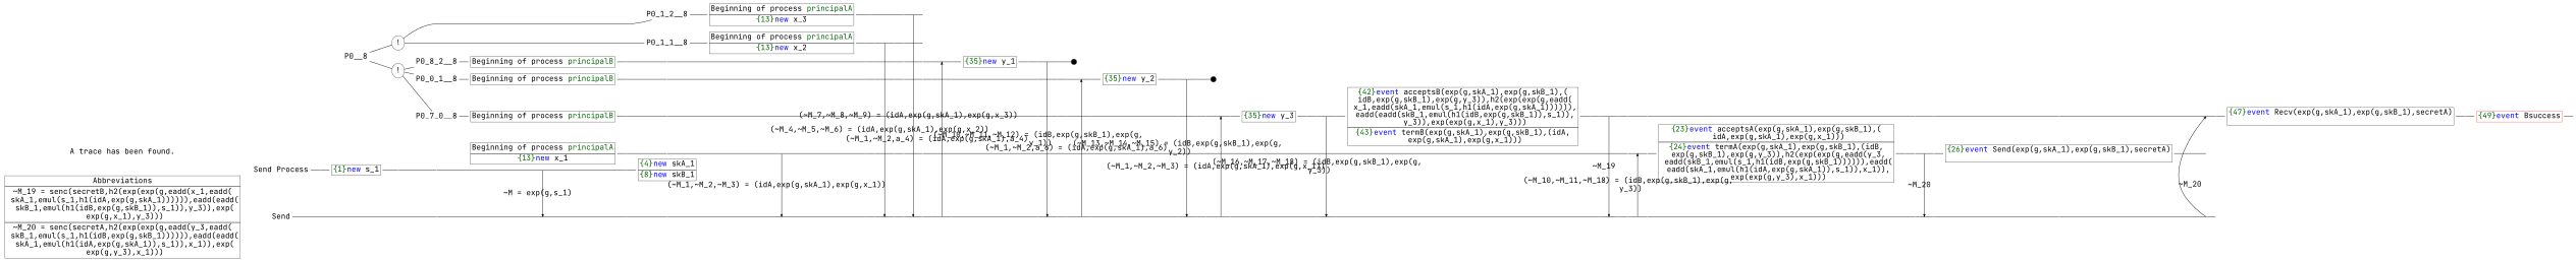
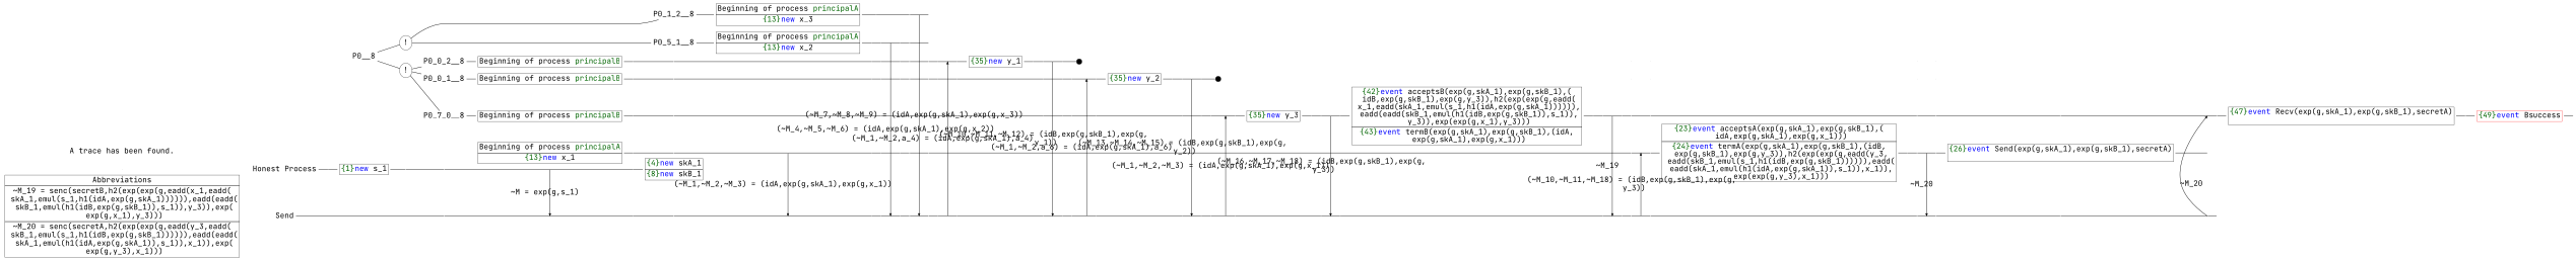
  digraph {
    fontname="JetBrains Mono"
    ordering=out
    rankdir=LR
    node [fontname="JetBrains Mono" fontsize=30 shape=point]
    edge [arrowhead=none fontname="JetBrains Mono" fontsize=30 penwidth=1.6 weight=100]
-   n1 [height=0 label="Send Process" shape=plaintext width=0]
+   n1 [height=0 label="Honest Process" shape=plaintext width=0]
    n2 [height=0 label=Send shape=plaintext width=0]
    P0__4 [height=0 width=0]
    P__1 [height=0 width=0]
    P0__5 [height=0 width=0]
    P__2 [height=0 width=0]
    P0__6 [height=0 width=0]
    P__3 [height=0 width=0]
    n9 [height=0 label="!" shape=ellipse width=0]
    n10 [height=0 label="!" shape=ellipse width=0]
-   P0_0_2__8 [fixedsize=false height=0 shape=none width=0 label=P0_8_2__8]
+   P0_0_2__8 [fixedsize=false height=0 shape=none width=0]
    P0_0_1__8 [fixedsize=false height=0 shape=none width=0]
    n13 [fixedsize=false height=0 label=P0_7_0__8 shape=none width=0]
    P0_1_2__8 [fixedsize=false height=0 shape=none width=0]
-   P0_1_1__8 [fixedsize=false height=0 shape=none width=0]
+   P0_1_1__8 [fixedsize=false height=0 shape=none width=0 label=P0_5_1__8]
    P0_1_0__11 [height=0 width=0]
    P0_0_2__11 [height=0 width=0]
    P0_0_1__11 [height=0 width=0]
    P0_0_0__11 [height=0 width=0]
    P__4 [height=0 width=0]
    P0_1_0__12 [height=0 width=0]
    P__5 [height=0 width=0]
    P0_1_0__13 [height=0 width=0]
    P0_0_2__12 [height=0 width=0]
    P0_0_1__12 [height=0 width=0]
    P0_0_0__12 [height=0 width=0]
    P__6 [height=0 width=0]
    P0_1_1__11 [height=0 width=0]
    P0_1_0__14 [height=0 width=0]
    P0_0_2__13 [height=0 width=0]
    P0_0_1__13 [height=0 width=0]
    P0_0_0__13 [height=0 width=0]
    P__7 [height=0 width=0]
    P0_1_1__12 [height=0 width=0]
    P__8 [height=0 width=0]
    P0_1_1__13 [height=0 width=0]
    P0_1_0__15 [height=0 width=0]
    P0_0_2__14 [height=0 width=0]
    P0_0_1__14 [height=0 width=0]
    P0_0_0__14 [height=0 width=0]
    P__9 [height=0 width=0]
    P0_1_2__11 [height=0 width=0]
    P0_1_1__14 [height=0 width=0]
    P0_1_0__16 [height=0 width=0]
    P0_0_2__15 [height=0 width=0]
    P0_0_1__15 [height=0 width=0]
    P0_0_0__15 [height=0 width=0]
    P__10 [height=0 width=0]
    P0_1_2__12 [height=0 width=0]
    P__11 [height=0 width=0]
    P0_1_2__13 [height=0 width=0]
    P0_1_1__15 [height=0 width=0]
    P0_1_0__17 [height=0 width=0]
    P0_0_2__16 [height=0 width=0]
    P0_0_1__16 [height=0 width=0]
    P0_0_0__16 [height=0 width=0]
    P__12 [height=0 width=0]
    P0_0_2__17 [height=0 width=0]
    P0_0_1__17 [height=0 width=0]
    P0_0_0__17 [height=0 width=0]
    P__13 [height=0 width=0]
    P0_0_2__18 [height=0 width=0]
    P__14 [height=0 width=0]
    P0_0_2__19 [height=0 width=0]
    P0_0_1__18 [height=0 width=0]
    P0_0_0__18 [height=0 width=0]
    P__15 [height=0 width=0]
    P0_0_2__22 [height=0 width=0]
    P0_0_1__19 [height=0 width=0]
    P0_0_0__19 [height=0 width=0]
    P__16 [height=0 width=0]
    P0_0_2__23 [height=0 width=0]
    P__17 [height=0 width=0]
    P0_0_2__24 [height=0 width=0]
    P0_0_1__20 [height=0 width=0]
    P0_0_0__20 [height=0 width=0]
    P__18 [height=0 width=0]
    P0_0_1__21 [height=0 width=0]
    P0_0_0__21 [height=0 width=0]
    P__19 [height=0 width=0]
    P0_0_1__22 [height=0 width=0]
    P__20 [height=0 width=0]
    P0_0_1__23 [height=0 width=0]
    P0_0_0__22 [height=0 width=0]
    P__21 [height=0 width=0]
    P0_0_1__26 [height=0 width=0]
    P0_0_0__23 [height=0 width=0]
    P__22 [height=0 width=0]
    P0_0_1__27 [height=0 width=0]
    P__23 [height=0 width=0]
    P0_0_1__28 [height=0 width=0]
    P0_0_0__24 [height=0 width=0]
    P__24 [height=0 width=0]
    P0_0_0__25 [height=0 width=0]
    P__25 [height=0 width=0]
    P0_0_0__35 [height=0 width=0]
    P__31 [height=0 width=0]
    P0_0_0__26 [height=0 width=0]
    P__26 [height=0 width=0]
    P0_0_0__27 [height=0 width=0]
    P__27 [height=0 width=0]
    P0_0_0__30 [height=0 width=0]
    P__28 [height=0 width=0]
    P0_0_0__31 [height=0 width=0]
    P__29 [height=0 width=0]
    P0_0_0__32 [height=0 width=0]
    P__30 [height=0 width=0]
    P0_0_0__36 [height=0 width=0]
    P__32 [height=0 width=0]
    P0_0_0__37 [height=0 width=0]
    P__33 [height=0 width=0]
    P0_1_0__18 [height=0 width=0]
    P0_0_2__26 [height=0 style=invisible width=0]
    P0_0_1__30 [height=0 style=invisible width=0]
    P0_0_0__38 [height=0 width=0]
    P__34 [height=0 width=0]
    P0_1_0__19 [height=0 width=0]
    P__35 [height=0 width=0]
    P0_1_0__20 [height=0 width=0]
    P0_0_2__27 [height=0 style=invisible width=0]
    P0_0_1__31 [height=0 style=invisible width=0]
    P0_0_0__39 [height=0 width=0]
    P__36 [height=0 width=0]
    P0_1_0__23 [height=0 width=0]
    P0_0_2__28 [height=0 style=invisible width=0]
    P0_0_1__32 [height=0 style=invisible width=0]
    P0_0_0__40 [height=0 width=0]
    P__37 [height=0 width=0]
    P0_1_0__24 [height=0 width=0]
    P__38 [height=0 width=0]
    P0_1_0__25 [height=0 width=0]
    P0_0_2__29 [height=0 style=invisible width=0]
    P0_0_1__33 [height=0 style=invisible width=0]
    P0_0_0__41 [height=0 width=0]
    P__39 [height=0 width=0]
    P0_0_0__42 [height=0 width=0]
    P__40 [height=0 width=0]
    P0_0_0__43 [height=0 width=0]
    P__41 [height=0 width=0]
    P0_0_0__44 [height=0 width=0]
    P__42 [height=0 width=0]
    P0__1 [height=0 width=0]
    n143 [height=0 label=<<TABLE BORDER="0" CELLBORDER="1" CELLSPACING="0" CELLPADDING="4"> <TR><TD><FONT COLOR="darkgreen">{4}</FONT><FONT COLOR="blue">new </FONT>skA_1</TD></TR><TR><TD><FONT COLOR="darkgreen">{8}</FONT><FONT COLOR="blue">new </FONT>skB_1</TD></TR></TABLE>> shape=plaintext width=0]
    n144 [height=0 label=<<TABLE BORDER="0" CELLBORDER="1" CELLSPACING="0" CELLPADDING="4"> <TR><TD>Beginning of process <FONT COLOR="darkgreen">principalB</FONT></TD></TR></TABLE>> shape=plaintext width=0]
    n145 [height=0 label=<<TABLE BORDER="0" CELLBORDER="1" CELLSPACING="0" CELLPADDING="4"> <TR><TD>Beginning of process <FONT COLOR="darkgreen">principalB</FONT></TD></TR></TABLE>> shape=plaintext width=0]
    n146 [height=0 label=<<TABLE BORDER="0" CELLBORDER="1" CELLSPACING="0" CELLPADDING="4"> <TR><TD>Beginning of process <FONT COLOR="darkgreen">principalB</FONT></TD></TR></TABLE>> shape=plaintext width=0]
    n147 [height=0 label=<<TABLE BORDER="0" CELLBORDER="1" CELLSPACING="0" CELLPADDING="4"> <TR><TD>Beginning of process <FONT COLOR="darkgreen">principalA</FONT></TD></TR><TR><TD><FONT COLOR="darkgreen">{13}</FONT><FONT COLOR="blue">new </FONT>x_3</TD></TR></TABLE>> shape=plaintext width=0]
    n148 [height=0 label=<<TABLE BORDER="0" CELLBORDER="1" CELLSPACING="0" CELLPADDING="4"> <TR><TD>Beginning of process <FONT COLOR="darkgreen">principalA</FONT></TD></TR><TR><TD><FONT COLOR="darkgreen">{13}</FONT><FONT COLOR="blue">new </FONT>x_2</TD></TR></TABLE>> shape=plaintext width=0]
    n149 [height=0 label=<<TABLE BORDER="0" CELLBORDER="1" CELLSPACING="0" CELLPADDING="4"> <TR><TD><FONT COLOR="darkgreen">{35}</FONT><FONT COLOR="blue">new </FONT>y_1</TD></TR></TABLE>> shape=plaintext width=0]
    P0_0_2__25 [height=0.3 width=0.3]
    n151 [height=0 label=<<TABLE BORDER="0" CELLBORDER="1" CELLSPACING="0" CELLPADDING="4"> <TR><TD><FONT COLOR="darkgreen">{35}</FONT><FONT COLOR="blue">new </FONT>y_2</TD></TR></TABLE>> shape=plaintext width=0]
    P0_0_1__29 [height=0.3 width=0.3]
    n153 [height=0 label=<<TABLE BORDER="0" CELLBORDER="1" CELLSPACING="0" CELLPADDING="4"> <TR><TD><FONT COLOR="darkgreen">{35}</FONT><FONT COLOR="blue">new </FONT>y_3</TD></TR></TABLE>> shape=plaintext width=0]
    n154 [height=0 label=<<TABLE BORDER="0" CELLBORDER="1" CELLSPACING="0" CELLPADDING="4"> <TR><TD><FONT COLOR="darkgreen">{42}</FONT><FONT COLOR="blue">event</FONT> acceptsB(exp(g,skA_1),exp(g,skB_1),(<br/> idB,exp(g,skB_1),exp(g,y_3)),h2(exp(exp(g,eadd(<br/> x_1,eadd(skA_1,emul(s_1,h1(idA,exp(g,skA_1)))))),<br/> eadd(eadd(skB_1,emul(h1(idB,exp(g,skB_1)),s_1)),<br/> y_3)),exp(exp(g,x_1),y_3)))</TD></TR><TR><TD><FONT COLOR="darkgreen">{43}</FONT><FONT COLOR="blue">event</FONT> termB(exp(g,skA_1),exp(g,skB_1),(idA,<br/> exp(g,skA_1),exp(g,x_1)))</TD></TR></TABLE>> shape=plaintext width=0]
    n155 [height=0 label=<<TABLE BORDER="0" CELLBORDER="1" CELLSPACING="0" CELLPADDING="4"> <TR><TD><FONT COLOR="darkgreen">{23}</FONT><FONT COLOR="blue">event</FONT> acceptsA(exp(g,skA_1),exp(g,skB_1),(<br/> idA,exp(g,skA_1),exp(g,x_1)))</TD></TR><TR><TD><FONT COLOR="darkgreen">{24}</FONT><FONT COLOR="blue">event</FONT> termA(exp(g,skA_1),exp(g,skB_1),(idB,<br/> exp(g,skB_1),exp(g,y_3)),h2(exp(exp(g,eadd(y_3,<br/> eadd(skB_1,emul(s_1,h1(idB,exp(g,skB_1)))))),eadd(<br/> eadd(skA_1,emul(h1(idA,exp(g,skA_1)),s_1)),x_1)),<br/> exp(exp(g,y_3),x_1)))</TD></TR></TABLE>> shape=plaintext width=0]
    n156 [height=0 label=<<TABLE BORDER="0" CELLBORDER="1" CELLSPACING="0" CELLPADDING="4"> <TR><TD><FONT COLOR="darkgreen">{26}</FONT><FONT COLOR="blue">event</FONT> Send(exp(g,skA_1),exp(g,skB_1),secretA)<br/> </TD></TR></TABLE>> shape=plaintext width=0]
    n157 [height=0 label=<<TABLE BORDER="0" CELLBORDER="1" CELLSPACING="0" CELLPADDING="4"> <TR><TD><FONT COLOR="darkgreen">{47}</FONT><FONT COLOR="blue">event</FONT> Recv(exp(g,skA_1),exp(g,skB_1),secretA)<br/> </TD></TR></TABLE>> shape=plaintext width=0]
    Trace [height=0 width=0]
    n159 [height=0 label=<A trace has been found.<br/> > shape=plaintext width=0]
    n160 [height=0 label=<<TABLE BORDER="0" CELLBORDER="1" CELLSPACING="0" CELLPADDING="4"> <TR><TD><FONT COLOR="darkgreen">{1}</FONT><FONT COLOR="blue">new </FONT>s_1</TD></TR></TABLE>> shape=plaintext width=0]
    P0__3 [height=0 width=0]
    P0__8 [fixedsize=false height=0 shape=none width=0]
    P0_0_2__10 [height=0 width=0]
    P0_0_1__10 [height=0 width=0]
    P0_0_0__10 [height=0 width=0]
    P0_1_2__10 [height=0 width=0]
    P0_1_1__10 [height=0 width=0]
    n168 [height=0 label=<<TABLE BORDER="0" CELLBORDER="1" CELLSPACING="0" CELLPADDING="4"> <TR><TD>Beginning of process <FONT COLOR="darkgreen">principalA</FONT></TD></TR><TR><TD><FONT COLOR="darkgreen">{13}</FONT><FONT COLOR="blue">new </FONT>x_1</TD></TR></TABLE>> shape=plaintext width=0]
    P0_1_0__10 [height=0 width=0]
    P0_0_2__21 [height=0 width=0]
    P0_0_1__25 [height=0 width=0]
    P0_0_0__29 [height=0 width=0]
    P0_0_0__34 [height=0 width=0]
    P0_1_0__22 [height=0 width=0]
    P0_1_0__27 [height=0 width=0]
    P0_0_0__46 [height=0 width=0]
    n177 [color=red height=0 label=<<TABLE BORDER="0" CELLBORDER="1" CELLSPACING="0" CELLPADDING="4"> <TR><TD><FONT COLOR="darkgreen">{49}</FONT><FONT COLOR="blue">event</FONT> Bsuccess</TD></TR></TABLE>> shape=plaintext width=0]
    P0_0_0__48 [height=0 width=0]
    n179 [height=0 label=<<TABLE BORDER="0" CELLBORDER="1" CELLSPACING="0" CELLPADDING="4"><TR> <TD> Abbreviations </TD></TR><TR><TD>~M_19 = senc(secretB,h2(exp(exp(g,eadd(x_1,eadd(<br/> skA_1,emul(s_1,h1(idA,exp(g,skA_1)))))),eadd(eadd(<br/> skB_1,emul(h1(idB,exp(g,skB_1)),s_1)),y_3)),exp(<br/> exp(g,x_1),y_3)))</TD></TR><TR><TD>~M_20 = senc(secretA,h2(exp(exp(g,eadd(y_3,eadd(<br/> skB_1,emul(s_1,h1(idB,exp(g,skB_1)))))),eadd(eadd(<br/> skA_1,emul(h1(idA,exp(g,skA_1)),s_1)),x_1)),exp(<br/> exp(g,y_3),x_1)))</TD></TR></TABLE>> shape=plaintext width=0]
    subgraph sub_1 {
      rank=same
      n1
      n2
    }
    subgraph sub_2 {
      rank=same
      P0_1_0__20
      P0_0_2__27
      P0_0_1__31
      P0_0_0__39
      P__36
    }
    subgraph sub_3 {
      rank=same
      P0__4
      P__1
    }
    subgraph sub_4 {
      rank=same
      P0_1_0__19
      P__35
    }
    subgraph sub_5 {
      rank=same
      P0__5
      P__2
    }
    subgraph sub_6 {
      rank=same
      P0__6
      P__3
    }
    subgraph sub_7 {
      rank=same
      n9
      n10
    }
    subgraph sub_8 {
      rank=same
      P0_0_2__8
      P0_0_1__8
      n13
    }
    subgraph sub_9 {
      rank=same
      P0_1_2__8
      P0_1_1__8
    }
    subgraph sub_10 {
      rank=same
      P0_1_0__11
      P0_0_2__11
      P0_0_1__11
      P0_0_0__11
      P__4
    }
    subgraph sub_11 {
      rank=same
      P0_1_0__12
      P__5
    }
    subgraph sub_12 {
      rank=same
      P0_1_0__13
      P0_0_2__12
      P0_0_1__12
      P0_0_0__12
      P__6
    }
    subgraph sub_13 {
      rank=same
      P0_1_1__11
      P0_1_0__14
      P0_0_2__13
      P0_0_1__13
      P0_0_0__13
      P__7
    }
    subgraph sub_14 {
      rank=same
      P0_1_1__12
      P__8
    }
    subgraph sub_15 {
      rank=same
      P0_1_1__13
      P0_1_0__15
      P0_0_2__14
      P0_0_1__14
      P0_0_0__14
      P__9
    }
    subgraph sub_16 {
      rank=same
      P0_1_2__11
      P0_1_1__14
      P0_1_0__16
      P0_0_2__15
      P0_0_1__15
      P0_0_0__15
      P__10
    }
    subgraph sub_17 {
      rank=same
      P0_1_2__12
      P__11
    }
    subgraph sub_18 {
      rank=same
      P0_1_2__13
      P0_1_1__15
      P0_1_0__17
      P0_0_2__16
      P0_0_1__16
      P0_0_0__16
      P__12
    }
    subgraph sub_19 {
      rank=same
      P0_0_2__17
      P0_0_1__17
      P0_0_0__17
      P__13
    }
    subgraph sub_20 {
      rank=same
      P0_0_2__18
      P__14
    }
    subgraph sub_21 {
      rank=same
      P0_0_2__19
      P0_0_1__18
      P0_0_0__18
      P__15
    }
    subgraph sub_22 {
      rank=same
      P0_0_2__22
      P0_0_1__19
      P0_0_0__19
      P__16
    }
    subgraph sub_23 {
      rank=same
      P0_0_2__23
      P__17
    }
    subgraph sub_24 {
      rank=same
      P0_0_2__24
      P0_0_1__20
      P0_0_0__20
      P__18
    }
    subgraph sub_25 {
      rank=same
      P0_0_1__21
      P0_0_0__21
      P__19
    }
    subgraph sub_26 {
      rank=same
      P0_0_1__22
      P__20
    }
    subgraph sub_27 {
      rank=same
      P0_0_1__23
      P0_0_0__22
      P__21
    }
    subgraph sub_28 {
      rank=same
      P0_0_0__44
      P__42
    }
    subgraph sub_29 {
      rank=same
      P0_0_1__26
      P0_0_0__23
      P__22
    }
    subgraph sub_30 {
      rank=same
      P0_0_1__27
      P__23
    }
    subgraph sub_31 {
      rank=same
      P0_0_1__28
      P0_0_0__24
      P__24
    }
    subgraph sub_32 {
      rank=same
      P0_0_0__42
      P__40
    }
    subgraph sub_33 {
      rank=same
      P0_0_0__25
      P__25
    }
    subgraph sub_34 {
      rank=same
      P0_0_0__35
      P__31
    }
    subgraph sub_35 {
      rank=same
      P0_0_0__43
      P__41
    }
    subgraph sub_36 {
      rank=same
      P0_0_0__26
      P__26
    }
    subgraph sub_37 {
      rank=same
      P0_0_0__27
      P__27
    }
    subgraph sub_38 {
      rank=same
      P0_1_0__24
      P__38
    }
    subgraph sub_39 {
      rank=same
      P0_0_0__30
      P__28
    }
    subgraph sub_40 {
      rank=same
      P0_1_0__25
      P0_0_2__29
      P0_0_1__33
      P0_0_0__41
      P__39
    }
    subgraph sub_41 {
      rank=same
      P0_0_0__31
      P__29
    }
    subgraph sub_42 {
      rank=same
      P0_0_0__32
      P__30
    }
    subgraph sub_43 {
      rank=same
      P0_0_0__36
      P__32
    }
    subgraph sub_44 {
      rank=same
      P0_0_0__37
      P__33
    }
    subgraph sub_45 {
      rank=same
      P0_1_0__23
      P0_0_2__28
      P0_0_1__32
      P0_0_0__40
      P__37
    }
    subgraph sub_46 {
      rank=same
      P0_1_0__18
      P0_0_2__26
      P0_0_1__30
      P0_0_0__38
      P__34
    }
    n1 -> P0__1
    n2 -> P__1
    P0__4 -> P0__5
    P__1 -> P__2
    P0__5 -> P__2 [arrowhead=normal label=<~M = exp(g,s_1)> weight=""]
    P0__5 -> P0__6
    P__2 -> P__3
    P0__6 -> n143
    P__3 -> P__4
    n9 -> P0_1_2__8 [weight=""]
    n9 -> P0_1_1__8 [weight=""]
    n10 -> P0_0_2__8 [weight=""]
    n10 -> P0_0_1__8 [weight=""]
    n10 -> n13 [weight=""]
    P0_0_2__8 -> n144
    P0_0_1__8 -> n145
    n13 -> n146
    P0_1_2__8 -> n147
    P0_1_1__8 -> n148
    P0_1_0__11 -> P0_1_0__12
    P0_0_2__11 -> P0_0_2__12
    P0_0_1__11 -> P0_0_1__12
    P0_0_0__11 -> P0_0_0__12
    P__4 -> P__5
    P0_1_0__12 -> P__5 [arrowhead=normal label=<(~M_1,~M_2,~M_3) = (idA,exp(g,skA_1),exp(g,x_1))> weight=""]
    P0_1_0__12 -> P0_1_0__13
    P__5 -> P__6
    P0_1_0__13 -> P0_1_0__14
    P0_0_2__12 -> P0_0_2__13
    P0_0_1__12 -> P0_0_1__13
    P0_0_0__12 -> P0_0_0__13
    P__6 -> P__7
    P0_1_1__11 -> P0_1_1__12
    P0_1_0__14 -> P0_1_0__15
    P0_0_2__13 -> P0_0_2__14
    P0_0_1__13 -> P0_0_1__14
    P0_0_0__13 -> P0_0_0__14
    P__7 -> P__8
    P0_1_1__12 -> P__8 [arrowhead=normal label=<(~M_4,~M_5,~M_6) = (idA,exp(g,skA_1),exp(g,x_2))> weight=""]
    P0_1_1__12 -> P0_1_1__13
    P__8 -> P__9
    P0_1_1__13 -> P0_1_1__14
    P0_1_0__15 -> P0_1_0__16
    P0_0_2__14 -> P0_0_2__15
    P0_0_1__14 -> P0_0_1__15
    P0_0_0__14 -> P0_0_0__15
    P__9 -> P__10
    P0_1_2__11 -> P0_1_2__12
    P0_1_1__14 -> P0_1_1__15
    P0_1_0__16 -> P0_1_0__17
    P0_0_2__15 -> P0_0_2__16
    P0_0_1__15 -> P0_0_1__16
    P0_0_0__15 -> P0_0_0__16
    P__10 -> P__11
    P0_1_2__12 -> P__11 [arrowhead=normal label=<(~M_7,~M_8,~M_9) = (idA,exp(g,skA_1),exp(g,x_3))> weight=""]
    P0_1_2__12 -> P0_1_2__13
    P__11 -> P__12
    P0_1_0__17 -> P0_1_0__18
    P0_0_2__16 -> P0_0_2__17
    P0_0_1__16 -> P0_0_1__17
    P0_0_0__16 -> P0_0_0__17
    P__12 -> P__13
    P0_0_2__17 -> P0_0_2__18
    P0_0_1__17 -> P0_0_1__18
    P0_0_0__17 -> P0_0_0__18
    P__13 -> P__14
    P0_0_2__18 -> P__14 [arrowhead=normal dir=back label=<(~M_1,~M_2,a_4) = (idA,exp(g,skA_1),a_4)> weight=""]
    P0_0_2__18 -> P0_0_2__19
    P__14 -> P__15
    P0_0_2__19 -> n149
    P0_0_1__18 -> P0_0_1__19
    P0_0_0__18 -> P0_0_0__19
    P__15 -> P__16
    P0_0_2__22 -> P0_0_2__23
    P0_0_1__19 -> P0_0_1__20
    P0_0_0__19 -> P0_0_0__20
    P__16 -> P__17
    P0_0_2__23 -> P__17 [arrowhead=normal label=<(~M_10,~M_11,~M_12) = (idB,exp(g,skB_1),exp(g,<br/> y_1))> weight=""]
    P0_0_2__23 -> P0_0_2__24
    P__17 -> P__18
    P0_0_2__24 -> P0_0_2__25
    P0_0_1__20 -> P0_0_1__21
    P0_0_0__20 -> P0_0_0__21
    P__18 -> P__19
    P0_0_1__21 -> P0_0_1__22
    P0_0_0__21 -> P0_0_0__22
    P__19 -> P__20
    P0_0_1__22 -> P__20 [arrowhead=normal dir=back label=<(~M_1,~M_2,a_6) = (idA,exp(g,skA_1),a_6)> weight=""]
    P0_0_1__22 -> P0_0_1__23
    P__20 -> P__21
    P0_0_1__23 -> n151
    P0_0_0__22 -> P0_0_0__23
    P__21 -> P__22
    P0_0_1__26 -> P0_0_1__27
    P0_0_0__23 -> P0_0_0__24
    P__22 -> P__23
    P0_0_1__27 -> P__23 [arrowhead=normal label=<(~M_13,~M_14,~M_15) = (idB,exp(g,skB_1),exp(g,<br/> y_2))> weight=""]
    P0_0_1__27 -> P0_0_1__28
    P__23 -> P__24
    P0_0_1__28 -> P0_0_1__29
    P0_0_0__24 -> P0_0_0__25
    P__24 -> P__25
    P0_0_0__25 -> P0_0_0__26
    P__25 -> P__26
    P0_0_0__35 -> P0_0_0__36
    P__31 -> P__32
    P0_0_0__26 -> P__26 [arrowhead=normal dir=back label=<(~M_1,~M_2,~M_3) = (idA,exp(g,skA_1),exp(g,x_1))> weight=""]
    P0_0_0__26 -> P0_0_0__27
    P__26 -> P__27
    P0_0_0__27 -> n153
    P__27 -> P__28
    P0_0_0__30 -> P0_0_0__31
    P__28 -> P__29
    P0_0_0__31 -> P__29 [arrowhead=normal label=<(~M_16,~M_17,~M_18) = (idB,exp(g,skB_1),exp(g,<br/> y_3))> weight=""]
    P0_0_0__31 -> P0_0_0__32
    P__29 -> P__30
    P0_0_0__32 -> n154
    P__30 -> P__31
    P0_0_0__36 -> P__32 [arrowhead=normal label=<~M_19> weight=""]
    P0_0_0__36 -> P0_0_0__37
    P__32 -> P__33
    P0_0_0__37 -> P0_0_0__38
    P__33 -> P__34
    P0_1_0__18 -> P0_1_0__19
    P0_0_2__26 -> P0_0_2__27 [style=invisible]
    P0_0_1__30 -> P0_0_1__31 [style=invisible]
    P0_0_0__38 -> P0_0_0__39
    P__34 -> P__35
    P0_1_0__19 -> P__35 [arrowhead=normal dir=back label=<(~M_10,~M_11,~M_18) = (idB,exp(g,skB_1),exp(g,<br/> y_3))> weight=""]
    P0_1_0__19 -> P0_1_0__20
    P__35 -> P__36
    P0_1_0__20 -> n155
    P0_0_2__27 -> P0_0_2__28 [style=invisible]
    P0_0_1__31 -> P0_0_1__32 [style=invisible]
    P0_0_0__39 -> P0_0_0__40
    P__36 -> P__37
    P0_1_0__23 -> P0_1_0__24
    P0_0_2__28 -> P0_0_2__29 [style=invisible]
    P0_0_1__32 -> P0_0_1__33 [style=invisible]
    P0_0_0__40 -> P0_0_0__41
    P__37 -> P__38
    P0_1_0__24 -> P__38 [arrowhead=normal label=<~M_20> weight=""]
    P0_1_0__24 -> P0_1_0__25
    P__38 -> P__39
    P0_1_0__25 -> n156
    P0_0_0__41 -> P0_0_0__42
    P__39 -> P__40
    P0_0_0__42 -> P0_0_0__43
    P__40 -> P__41
    P0_0_0__43 -> P__41 [arrowhead=normal dir=back label=<~M_20> weight=""]
    P0_0_0__43 -> P0_0_0__44
    P__41 -> P__42
    P0_0_0__44 -> n157
    P0__1 -> n160
    n144 -> P0_0_2__10
    n145 -> P0_0_1__10
    n146 -> P0_0_0__10
    n147 -> P0_1_2__10
    n148 -> P0_1_1__10
    n149 -> P0_0_2__21
    P0_0_2__25 -> P0_0_2__26 [style=invisible]
    n151 -> P0_0_1__25
    P0_0_1__29 -> P0_0_1__30 [style=invisible]
    n153 -> P0_0_0__29
    n154 -> P0_0_0__34
    n155 -> P0_1_0__22
    n156 -> P0_1_0__27
    n157 -> P0_0_0__46
    Trace -> n1 [style=invisible]
    n160 -> P0__3
    P0__3 -> P0__4
    P0__8 -> n9 [weight=""]
    P0__8 -> n10 [weight=""]
    P0_0_2__10 -> P0_0_2__11
    P0_0_1__10 -> P0_0_1__11
    P0_0_0__10 -> P0_0_0__11
    P0_1_2__10 -> P0_1_2__11
    P0_1_1__10 -> P0_1_1__11
    n168 -> P0_1_0__10
    P0_1_0__10 -> P0_1_0__11
    P0_0_2__21 -> P0_0_2__22
    P0_0_1__25 -> P0_0_1__26
    P0_0_0__29 -> P0_0_0__30
    P0_0_0__34 -> P0_0_0__35
    P0_1_0__22 -> P0_1_0__23
    P0_0_0__46 -> n177
    n177 -> P0_0_0__48
    n179 -> n2 [style=invisible]
  }
